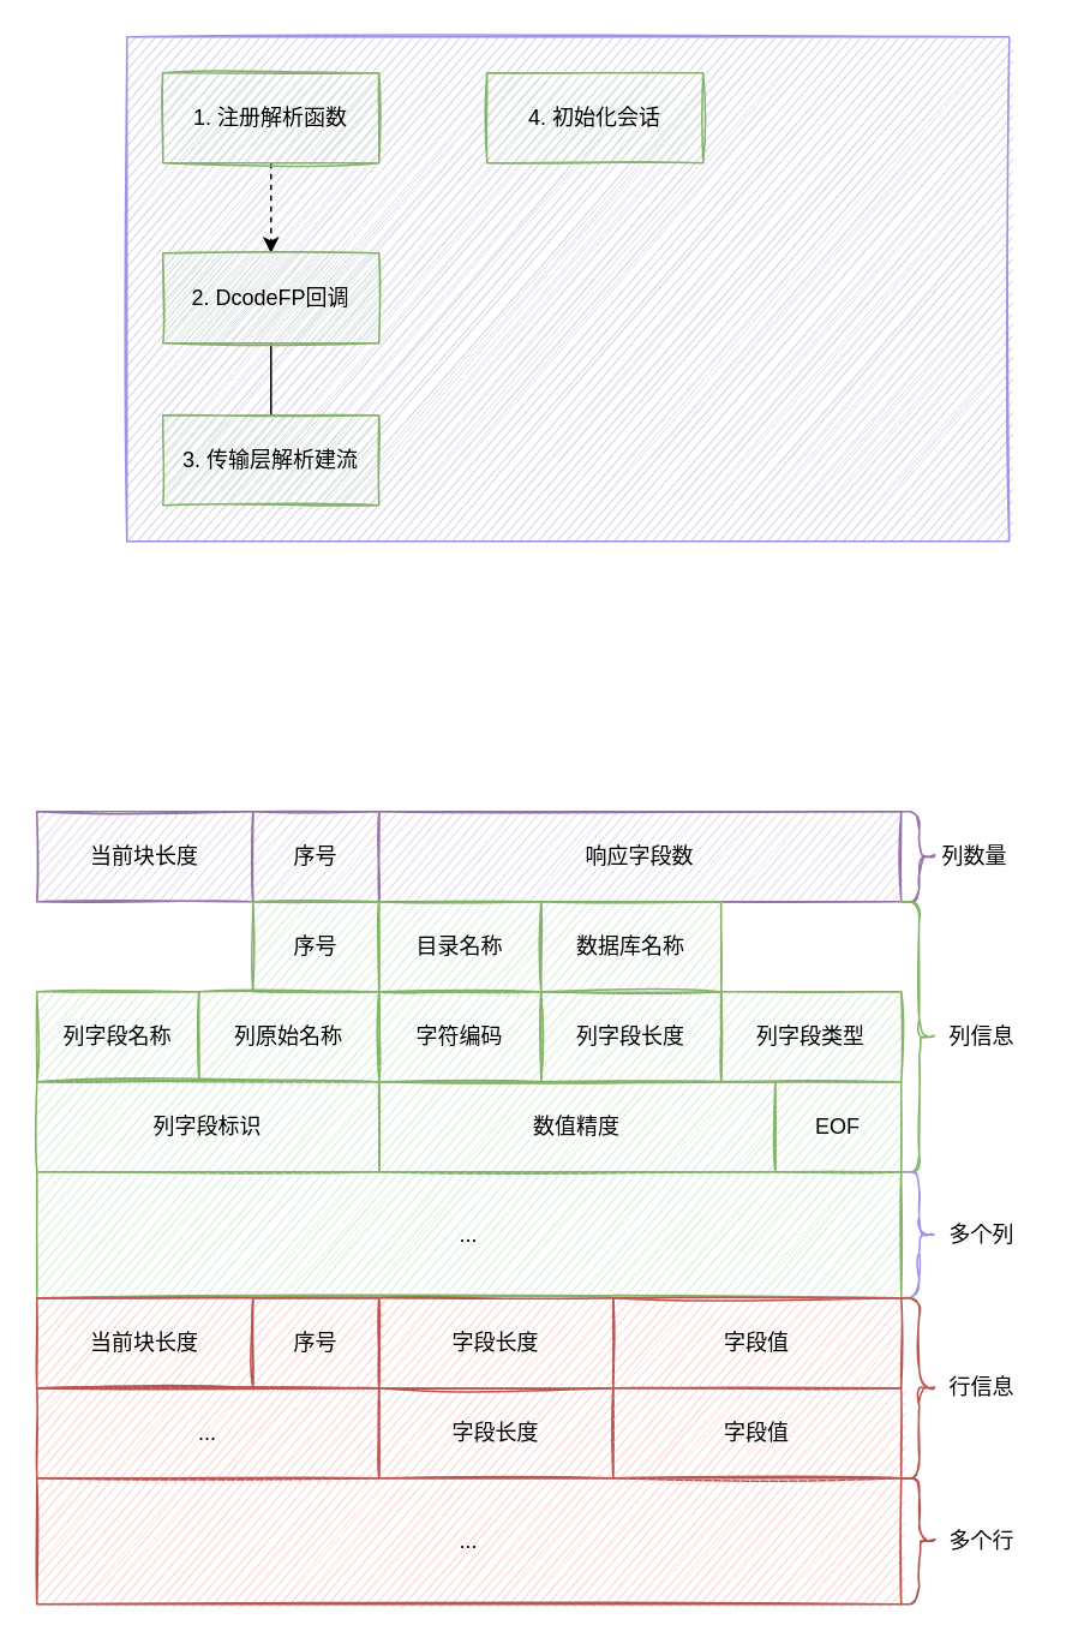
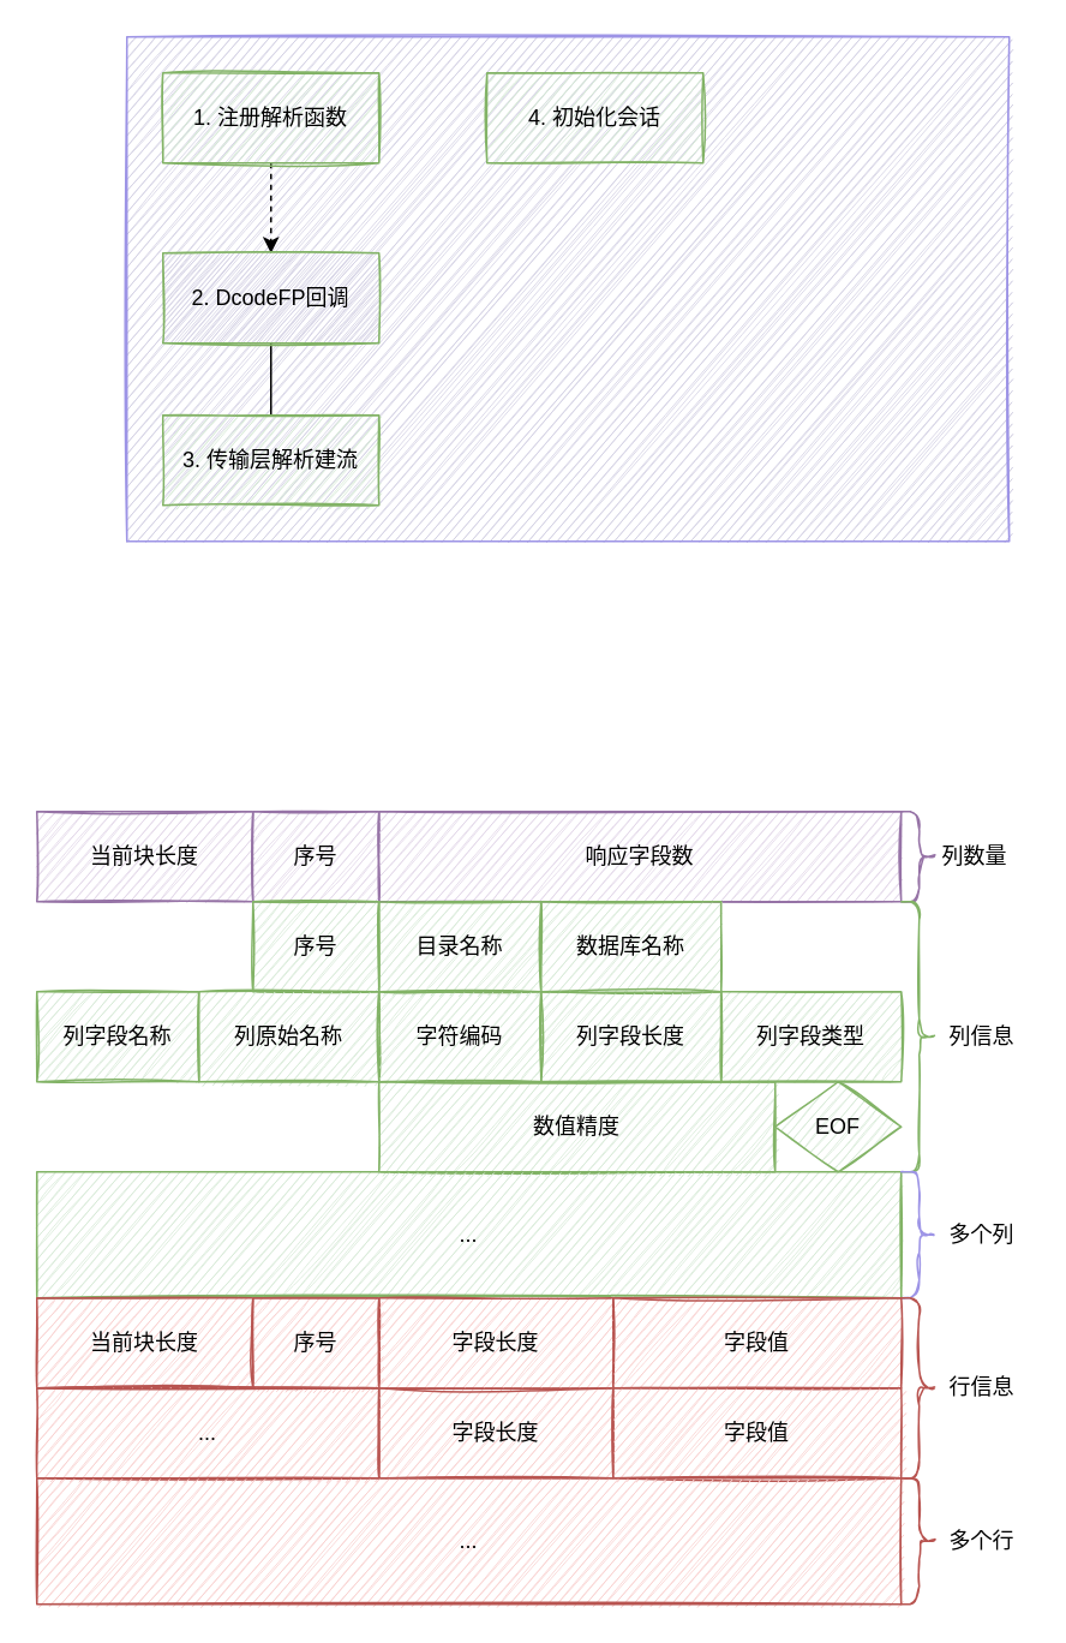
  <mxCell id="0" />
  <mxCell id="1" parent="0" />
  <mxCell id="2" value="" style="rounded=0;whiteSpace=wrap;html=1;fillStyle=auto;fillColor=#d0cee2;gradientDirection=north;sketch=1;strokeColor=#9D94E6;" vertex="1" parent="1"><mxGeometry x="70" y="20" width="490" height="280" as="geometry" /></mxCell>
  <mxCell id="3" value="当前块长度" style="rounded=0;whiteSpace=wrap;html=1;fillStyle=auto;fillColor=#e1d5e7;gradientDirection=north;sketch=1;strokeColor=#9673a6;" vertex="1" parent="1"><mxGeometry x="20" y="450" width="120" height="50" as="geometry" /></mxCell>
  <mxCell id="4" value="序号" style="rounded=0;whiteSpace=wrap;html=1;fillStyle=auto;fillColor=#e1d5e7;gradientDirection=north;sketch=1;strokeColor=#9673a6;" vertex="1" parent="1"><mxGeometry x="140" y="450" width="70" height="50" as="geometry" /></mxCell>
  <mxCell id="5" value="响应字段数" style="rounded=0;whiteSpace=wrap;html=1;fillStyle=auto;fillColor=#e1d5e7;gradientDirection=north;sketch=1;strokeColor=#9673a6;" vertex="1" parent="1"><mxGeometry x="210" y="450" width="290" height="50" as="geometry" /></mxCell>
  <mxCell id="6" value="" style="shape=curlyBracket;whiteSpace=wrap;html=1;rounded=1;flipH=1;sketch=1;fillColor=#e1d5e7;strokeColor=#9673a6;fillStyle=auto;" vertex="1" parent="1"><mxGeometry x="500" y="450" width="20" height="50" as="geometry" /></mxCell>
  <mxCell id="7" value="列数量" style="text;html=1;strokeColor=none;fillColor=none;align=center;verticalAlign=middle;whiteSpace=wrap;rounded=0;sketch=1;fillStyle=auto;" vertex="1" parent="1"><mxGeometry x="516" y="465" width="50" height="20" as="geometry" /></mxCell>
  <mxCell id="8" value="" style="edgeStyle=orthogonalEdgeStyle;rounded=0;orthogonalLoop=1;jettySize=auto;html=1;dashed=1;" edge="1" parent="1" source="9" target="39"><mxGeometry relative="1" as="geometry" /></mxCell>
  <mxCell id="9" value="1. 注册解析函数" style="rounded=0;whiteSpace=wrap;html=1;fillStyle=auto;fillColor=#d5e8d4;gradientDirection=north;sketch=1;strokeColor=#82b366;" vertex="1" parent="1"><mxGeometry x="90" y="40" width="120" height="50" as="geometry" /></mxCell>
  <mxCell id="10" value="序号" style="rounded=0;whiteSpace=wrap;html=1;fillStyle=auto;fillColor=#d5e8d4;gradientDirection=north;sketch=1;strokeColor=#82b366;" vertex="1" parent="1"><mxGeometry x="140" y="500" width="70" height="50" as="geometry" /></mxCell>
  <mxCell id="11" value="目录名称" style="rounded=0;whiteSpace=wrap;html=1;fillStyle=auto;fillColor=#d5e8d4;gradientDirection=north;sketch=1;strokeColor=#82b366;" vertex="1" parent="1"><mxGeometry x="210" y="500" width="90" height="50" as="geometry" /></mxCell>
  <mxCell id="12" value="数据库名称" style="rounded=0;whiteSpace=wrap;html=1;fillStyle=auto;fillColor=#d5e8d4;gradientDirection=north;sketch=1;strokeColor=#82b366;" vertex="1" parent="1"><mxGeometry x="300" y="500" width="100" height="50" as="geometry" /></mxCell>
  <mxCell id="13" value="列字段名称" style="rounded=0;whiteSpace=wrap;html=1;fillStyle=auto;fillColor=#d5e8d4;gradientDirection=north;sketch=1;strokeColor=#82b366;" vertex="1" parent="1"><mxGeometry x="20" y="550" width="90" height="50" as="geometry" /></mxCell>
  <mxCell id="14" value="列原始名称" style="rounded=0;whiteSpace=wrap;html=1;fillStyle=auto;fillColor=#d5e8d4;gradientDirection=north;sketch=1;strokeColor=#82b366;" vertex="1" parent="1"><mxGeometry x="110" y="550" width="100" height="50" as="geometry" /></mxCell>
  <mxCell id="15" value="字符编码" style="rounded=0;whiteSpace=wrap;html=1;fillStyle=auto;fillColor=#d5e8d4;gradientDirection=north;sketch=1;strokeColor=#82b366;" vertex="1" parent="1"><mxGeometry x="210" y="550" width="90" height="50" as="geometry" /></mxCell>
  <mxCell id="16" value="列字段长度" style="rounded=0;whiteSpace=wrap;html=1;fillStyle=auto;fillColor=#d5e8d4;gradientDirection=north;sketch=1;strokeColor=#82b366;" vertex="1" parent="1"><mxGeometry x="300" y="550" width="100" height="50" as="geometry" /></mxCell>
  <mxCell id="17" value="列字段类型" style="rounded=0;whiteSpace=wrap;html=1;fillStyle=auto;fillColor=#d5e8d4;gradientDirection=north;sketch=1;strokeColor=#82b366;" vertex="1" parent="1"><mxGeometry x="400" y="550" width="100" height="50" as="geometry" /></mxCell>
- <mxCell id="18" value="列字段标识" style="rounded=0;whiteSpace=wrap;html=1;fillStyle=auto;fillColor=#d5e8d4;gradientDirection=north;sketch=1;strokeColor=#82b366;" vertex="1" parent="1"><mxGeometry x="20" y="600" width="190" height="50" as="geometry" /></mxCell>
  <mxCell id="19" value="数值精度" style="rounded=0;whiteSpace=wrap;html=1;fillStyle=auto;fillColor=#d5e8d4;gradientDirection=north;sketch=1;strokeColor=#82b366;" vertex="1" parent="1"><mxGeometry x="210" y="600" width="220" height="50" as="geometry" /></mxCell>
- <mxCell id="20" value="EOF" style="rounded=0;whiteSpace=wrap;html=1;fillStyle=auto;fillColor=#d5e8d4;gradientDirection=north;sketch=1;strokeColor=#82b366;" vertex="1" parent="1"><mxGeometry x="430" y="600" width="70" height="50" as="geometry" /></mxCell>
+ <mxCell id="20" value="EOF" style="rhombus;whiteSpace=wrap;html=1;fillStyle=auto;fillColor=#d5e8d4;gradientDirection=north;sketch=1;strokeColor=#82b366;" vertex="1" parent="1"><mxGeometry x="430" y="600" width="70" height="50" as="geometry" /></mxCell>
  <mxCell id="21" value="" style="shape=curlyBracket;whiteSpace=wrap;html=1;rounded=1;flipH=1;fillColor=#d5e8d4;strokeColor=#82b366;sketch=1;fillStyle=auto;" vertex="1" parent="1"><mxGeometry x="500" y="500" width="20" height="150" as="geometry" /></mxCell>
  <mxCell id="22" value="列信息" style="text;html=1;strokeColor=none;fillColor=none;align=center;verticalAlign=middle;whiteSpace=wrap;rounded=0;sketch=1;fillStyle=auto;" vertex="1" parent="1"><mxGeometry x="520" y="565" width="50" height="20" as="geometry" /></mxCell>
  <mxCell id="23" value="..." style="rounded=0;whiteSpace=wrap;html=1;fillStyle=auto;fillColor=#d5e8d4;gradientDirection=north;sketch=1;strokeColor=#82b366;" vertex="1" parent="1"><mxGeometry x="20" y="650" width="480" height="70" as="geometry" /></mxCell>
  <mxCell id="24" value="" style="shape=curlyBracket;whiteSpace=wrap;html=1;rounded=1;flipH=1;sketch=1;fillColor=none;fillStyle=auto;strokeColor=#9D94E6;" vertex="1" parent="1"><mxGeometry x="500" y="650" width="20" height="70" as="geometry" /></mxCell>
  <mxCell id="25" value="多个列" style="text;html=1;strokeColor=none;fillColor=none;align=center;verticalAlign=middle;whiteSpace=wrap;rounded=0;sketch=1;fillStyle=auto;" vertex="1" parent="1"><mxGeometry x="520" y="675" width="50" height="20" as="geometry" /></mxCell>
  <mxCell id="26" value="当前块长度" style="rounded=0;whiteSpace=wrap;html=1;fillStyle=auto;fillColor=#f8cecc;gradientDirection=north;sketch=1;strokeColor=#b85450;" vertex="1" parent="1"><mxGeometry x="20" y="720" width="120" height="50" as="geometry" /></mxCell>
  <mxCell id="27" value="序号" style="rounded=0;whiteSpace=wrap;html=1;fillStyle=auto;fillColor=#f8cecc;gradientDirection=north;sketch=1;strokeColor=#b85450;" vertex="1" parent="1"><mxGeometry x="140" y="720" width="70" height="50" as="geometry" /></mxCell>
  <mxCell id="28" value="字段长度" style="rounded=0;whiteSpace=wrap;html=1;fillStyle=auto;fillColor=#f8cecc;gradientDirection=north;sketch=1;strokeColor=#b85450;" vertex="1" parent="1"><mxGeometry x="210" y="720" width="130" height="50" as="geometry" /></mxCell>
  <mxCell id="29" value="字段值" style="rounded=0;whiteSpace=wrap;html=1;fillStyle=auto;fillColor=#f8cecc;gradientDirection=north;sketch=1;strokeColor=#b85450;" vertex="1" parent="1"><mxGeometry x="340" y="720" width="160" height="50" as="geometry" /></mxCell>
  <mxCell id="30" value="..." style="rounded=0;whiteSpace=wrap;html=1;fillStyle=auto;fillColor=#f8cecc;gradientDirection=north;sketch=1;strokeColor=#b85450;" vertex="1" parent="1"><mxGeometry x="20" y="770" width="190" height="50" as="geometry" /></mxCell>
  <mxCell id="31" value="字段长度" style="rounded=0;whiteSpace=wrap;html=1;fillStyle=auto;fillColor=#f8cecc;gradientDirection=north;sketch=1;strokeColor=#b85450;" vertex="1" parent="1"><mxGeometry x="210" y="770" width="130" height="50" as="geometry" /></mxCell>
  <mxCell id="32" value="字段值" style="rounded=0;whiteSpace=wrap;html=1;fillStyle=auto;fillColor=#f8cecc;gradientDirection=north;sketch=1;strokeColor=#b85450;" vertex="1" parent="1"><mxGeometry x="340" y="770" width="160" height="50" as="geometry" /></mxCell>
  <mxCell id="33" value="" style="shape=curlyBracket;whiteSpace=wrap;html=1;rounded=1;flipH=1;sketch=1;fillColor=#f8cecc;strokeColor=#b85450;fillStyle=auto;" vertex="1" parent="1"><mxGeometry x="500" y="720" width="20" height="100" as="geometry" /></mxCell>
  <mxCell id="34" value="行信息" style="text;html=1;strokeColor=none;fillColor=none;align=center;verticalAlign=middle;whiteSpace=wrap;rounded=0;sketch=1;fillStyle=auto;" vertex="1" parent="1"><mxGeometry x="520" y="760" width="50" height="20" as="geometry" /></mxCell>
  <mxCell id="35" value="..." style="rounded=0;whiteSpace=wrap;html=1;fillStyle=auto;fillColor=#f8cecc;gradientDirection=north;sketch=1;strokeColor=#b85450;" vertex="1" parent="1"><mxGeometry x="20" y="820" width="480" height="70" as="geometry" /></mxCell>
  <mxCell id="36" value="" style="shape=curlyBracket;whiteSpace=wrap;html=1;rounded=1;flipH=1;sketch=1;fillColor=#f8cecc;strokeColor=#b85450;fillStyle=auto;" vertex="1" parent="1"><mxGeometry x="500" y="820" width="20" height="70" as="geometry" /></mxCell>
  <mxCell id="37" value="多个行" style="text;html=1;strokeColor=none;fillColor=none;align=center;verticalAlign=middle;whiteSpace=wrap;rounded=0;sketch=1;fillStyle=auto;" vertex="1" parent="1"><mxGeometry x="520" y="845" width="50" height="20" as="geometry" /></mxCell>
  <mxCell id="38" value="" style="edgeStyle=orthogonalEdgeStyle;rounded=0;orthogonalLoop=1;jettySize=auto;html=1;endArrow=none;" edge="1" parent="1" source="39" target="40"><mxGeometry relative="1" as="geometry" /></mxCell>
- <mxCell id="39" value="2. DcodeFP回调" style="rounded=0;whiteSpace=wrap;html=1;fillStyle=auto;fillColor=#d5e8d4;gradientDirection=north;sketch=1;strokeColor=#82b366;" vertex="1" parent="1"><mxGeometry x="90" y="140" width="120" height="50" as="geometry" /></mxCell>
+ <mxCell id="39" value="2. DcodeFP回调" style="rounded=0;whiteSpace=wrap;html=1;fillStyle=auto;fillColor=#d0cee2;gradientDirection=north;sketch=1;strokeColor=#82b366;" vertex="1" parent="1"><mxGeometry x="90" y="140" width="120" height="50" as="geometry" /></mxCell>
  <mxCell id="40" value="3. 传输层解析建流" style="rounded=0;whiteSpace=wrap;html=1;fillStyle=auto;fillColor=#d5e8d4;gradientDirection=north;sketch=1;strokeColor=#82b366;" vertex="1" parent="1"><mxGeometry x="90" y="230" width="120" height="50" as="geometry" /></mxCell>
  <mxCell id="41" value="4. 初始化会话" style="rounded=0;whiteSpace=wrap;html=1;fillStyle=auto;fillColor=#d5e8d4;gradientDirection=north;sketch=1;strokeColor=#82b366;" vertex="1" parent="1"><mxGeometry x="270" y="40" width="120" height="50" as="geometry" /></mxCell>
